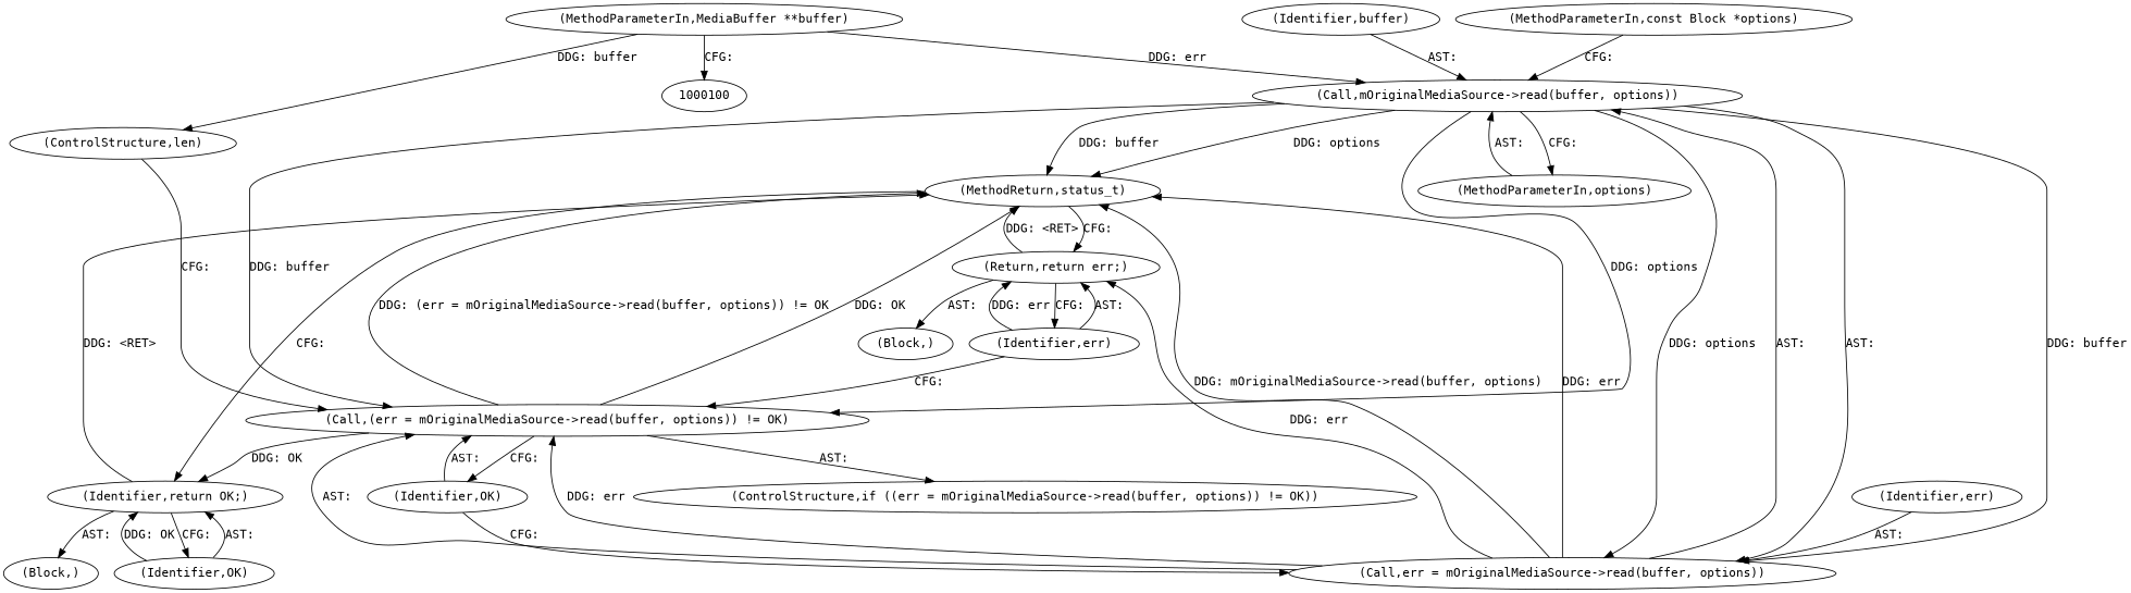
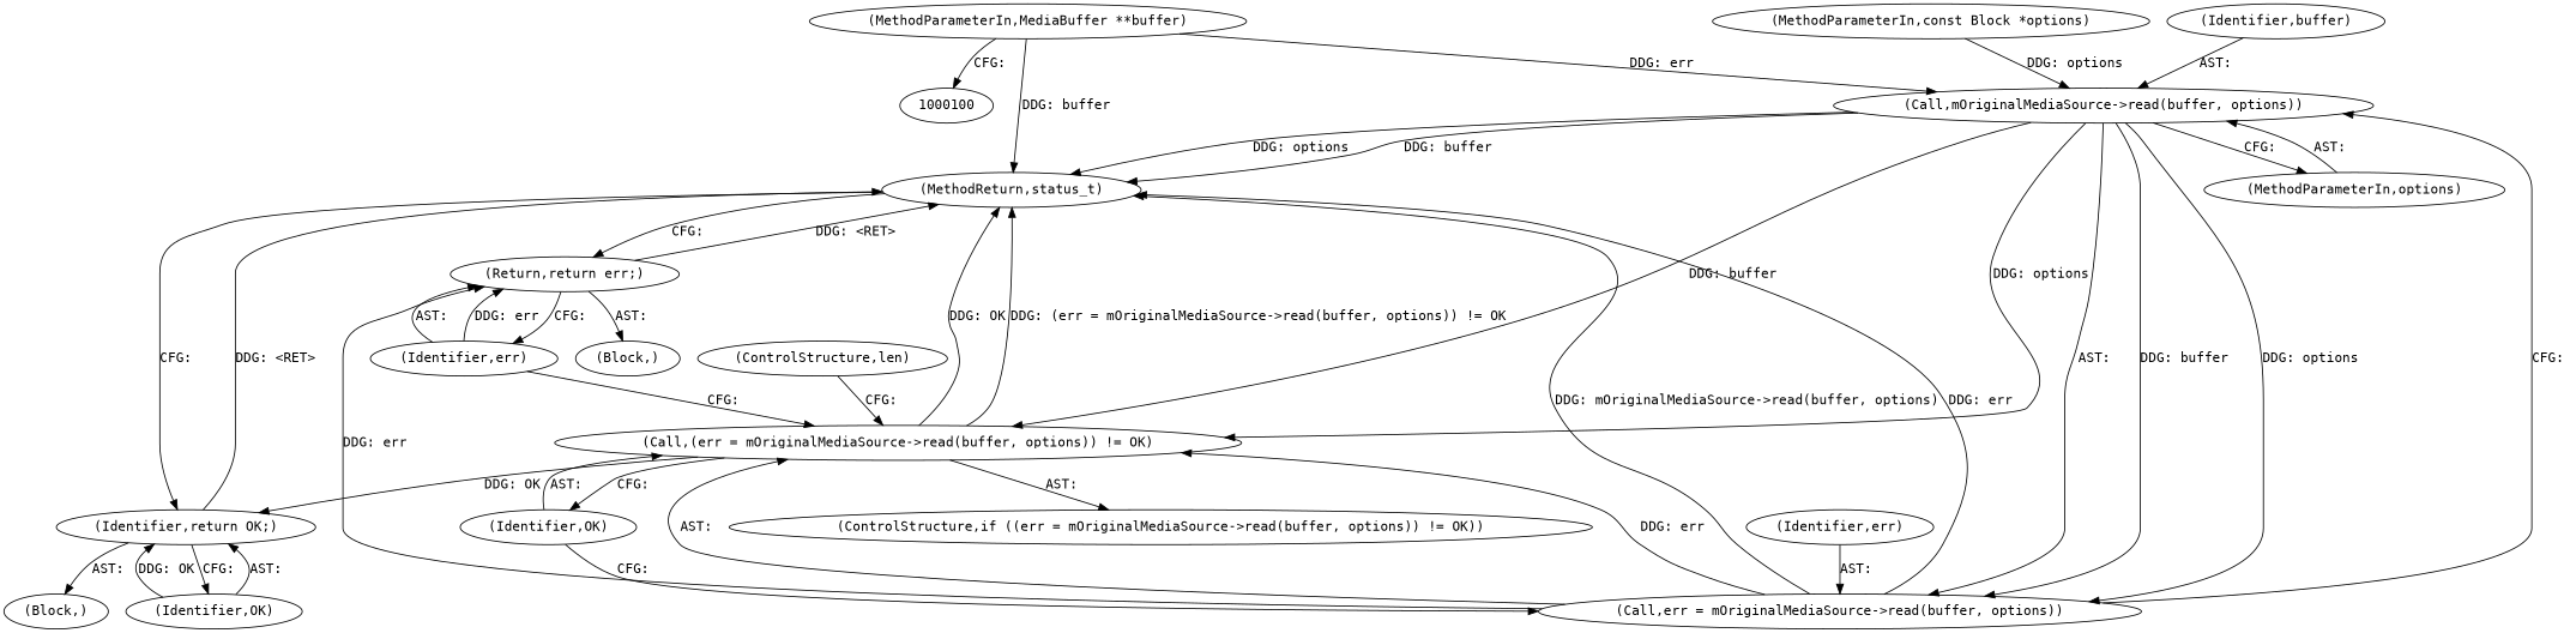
  digraph {
    fontname="DejaVu Sans Mono"
    node [fontname="DejaVu Sans Mono"]
    edge [fontname="DejaVu Sans Mono"]
    n1 [label="(MethodParameterIn,MediaBuffer **buffer)"]
    n2 [label="(Call,mOriginalMediaSource->read(buffer, options))"]
    n3 [label="(MethodReturn,status_t)"]
    1000100
    n5 [label="(Call,(err = mOriginalMediaSource->read(buffer, options)) != OK)"]
    n6 [label="(Call,err = mOriginalMediaSource->read(buffer, options))"]
    n7 [label="(MethodParameterIn,options)"]
    n8 [label="(Identifier,return OK;)"]
    n9 [label="(Return,return err;)"]
    n10 [label="(Identifier,OK)"]
    n11 [label="(ControlStructure,if ((err = mOriginalMediaSource->read(buffer, options)) != OK))"]
    n12 [label="(Identifier,OK)"]
    n13 [label="(Block,)"]
    n14 [label="(Block,)"]
    n15 [label="(Identifier,err)"]
    n16 [label="(MethodParameterIn,const Block *options)"]
    n17 [label="(Identifier,err)"]
    n18 [label="(ControlStructure,len)"]
    n19 [label="(Identifier,buffer)"]
    n1 -> n2 [label="DDG: err"]
-   n1 -> n18 [label="DDG: buffer"]
+   n1 -> n3 [label="DDG: buffer"]
    n1 -> 1000100 [label="CFG: "]
    n2 -> n3 [label="DDG: options"]
    n2 -> n3 [label="DDG: buffer"]
    n2 -> n5 [label="DDG: buffer"]
    n2 -> n5 [label="DDG: options"]
    n2 -> n6 [label="AST: "]
    n2 -> n6 [label="DDG: buffer"]
    n2 -> n6 [label="DDG: options"]
    n2 -> n7 [label="CFG: "]
    n3 -> n8 [label="CFG: "]
    n3 -> n9 [label="CFG: "]
    n5 -> n3 [label="DDG: (err = mOriginalMediaSource->read(buffer, options)) != OK"]
    n5 -> n3 [label="DDG: OK"]
    n5 -> n8 [label="DDG: OK"]
    n5 -> n10 [label="CFG: "]
    n5 -> n11 [label="AST: "]
-   n6 -> n2 [label="AST: "]
+   n6 -> n2 [label="CFG: "]
    n6 -> n3 [label="DDG: mOriginalMediaSource->read(buffer, options)"]
    n6 -> n3 [label="DDG: err"]
    n6 -> n5 [label="AST: "]
    n6 -> n5 [label="DDG: err"]
    n6 -> n9 [label="DDG: err"]
    n7 -> n2 [label="AST: "]
    n8 -> n3 [label="DDG: <RET>"]
    n8 -> n12 [label="CFG: "]
    n8 -> n13 [label="AST: "]
    n9 -> n3 [label="DDG: <RET>"]
    n9 -> n14 [label="AST: "]
    n9 -> n15 [label="CFG: "]
    n10 -> n5 [label="AST: "]
    n10 -> n6 [label="CFG: "]
    n12 -> n8 [label="AST: "]
    n12 -> n8 [label="DDG: OK"]
    n15 -> n5 [label="CFG: "]
    n15 -> n9 [label="AST: "]
    n15 -> n9 [label="DDG: err"]
-   n16 -> n2 [label="CFG: "]
+   n16 -> n2 [label="DDG: options"]
    n17 -> n6 [label="AST: "]
    n18 -> n5 [label="CFG: "]
    n19 -> n2 [label="AST: "]
  }
